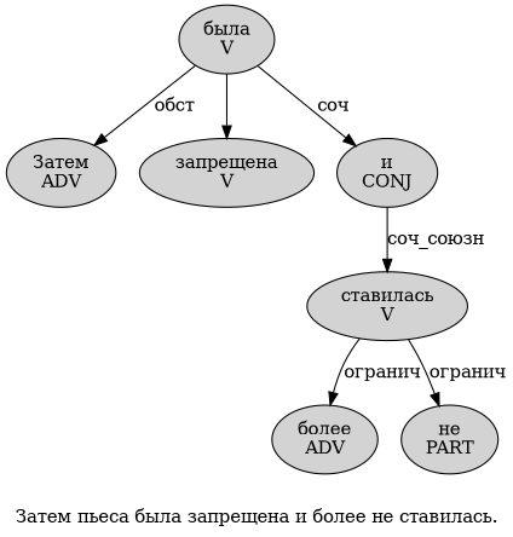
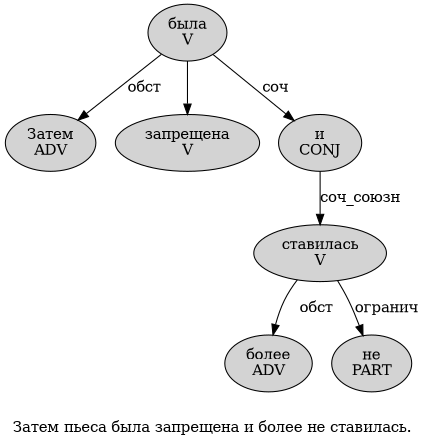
  digraph {
    label="Затем пьеса была запрещена и более не ставилась."
    node [fillcolor=lightgray penwidth=1 shape=ellipse style=filled]
    n1 [label="Затем\nADV"]
    n2 [label="была\nV"]
    n3 [label="запрещена\nV"]
    n4 [label="и\nCONJ"]
    n5 [label="ставилась\nV"]
    n6 [label="более\nADV"]
    n7 [label="не\nPART"]
    n2 -> n1 [label="обст"]
    n2 -> n3
    n2 -> n4 [label="соч"]
    n4 -> n5 [label="соч_союзн"]
-   n5 -> n6 [label="огранич"]
+   n5 -> n6 [label="обст"]
    n5 -> n7 [label="огранич"]
  }
